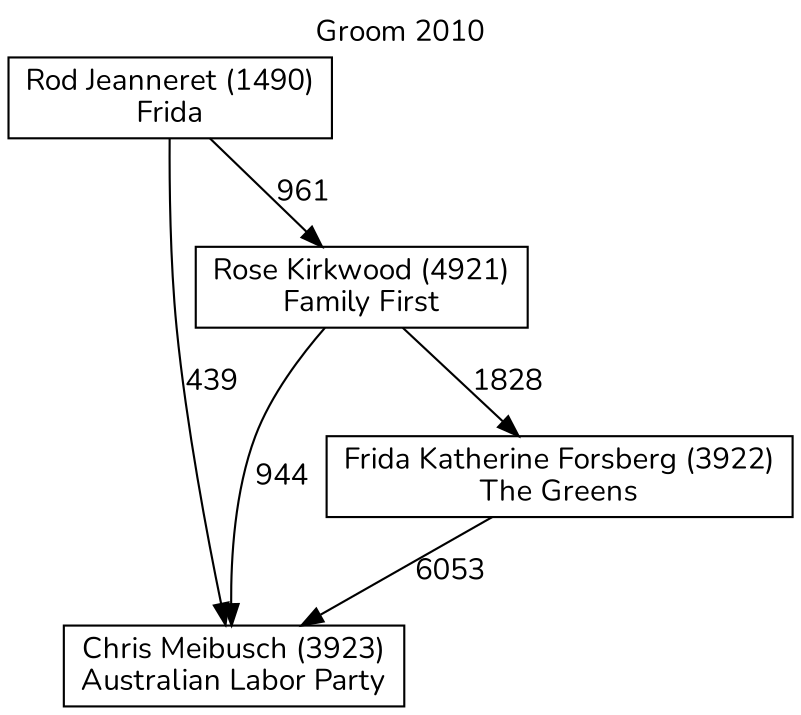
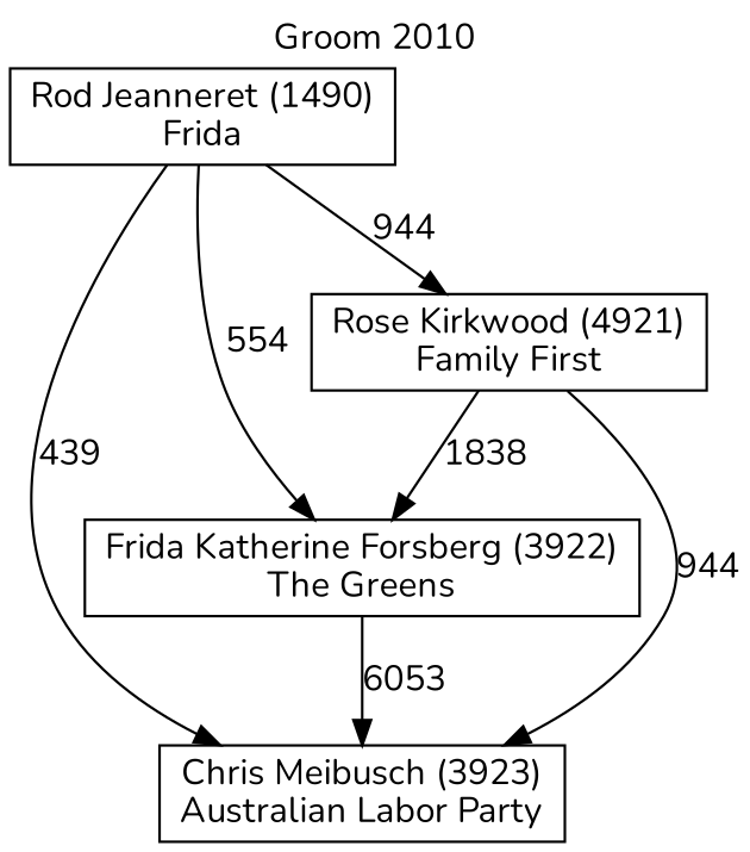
  digraph {
    fontname=Nunito
    label="Groom 2010"
    labelloc=t
    mclimit=10
    node [fontname=Nunito shape=box]
    edge [fontname=Nunito]
    n1 [label="Chris Meibusch (3923)\nAustralian Labor Party"]
    n2 [label="Frida Katherine Forsberg (3922)\nThe Greens"]
    n3 [label="Rose Kirkwood (4921)\nFamily First"]
    n4 [label="Rod Jeanneret (1490)\nFrida"]
    n2 -> n1 [label=6053]
    n3 -> n1 [label=944]
-   n3 -> n2 [label=1828]
+   n3 -> n2 [label=1838]
    n4 -> n1 [label=439]
-   n4 -> n3 [label=961]
+   n4 -> n2 [label=554]
+   n4 -> n3 [label=944]
  }
